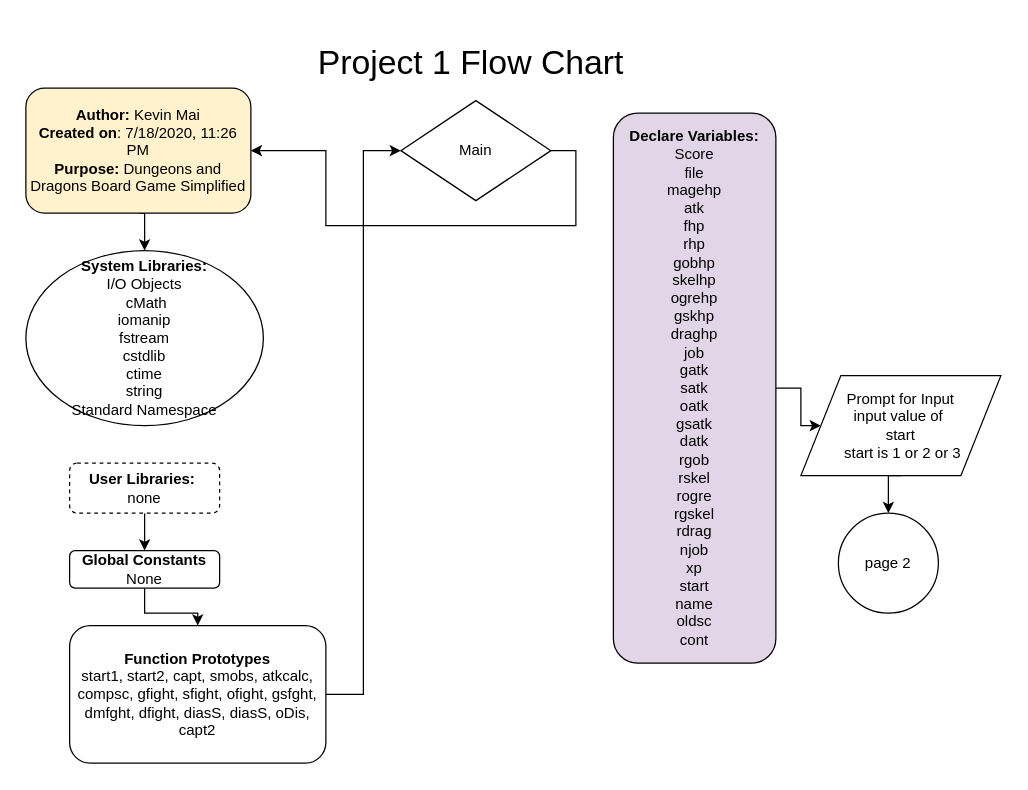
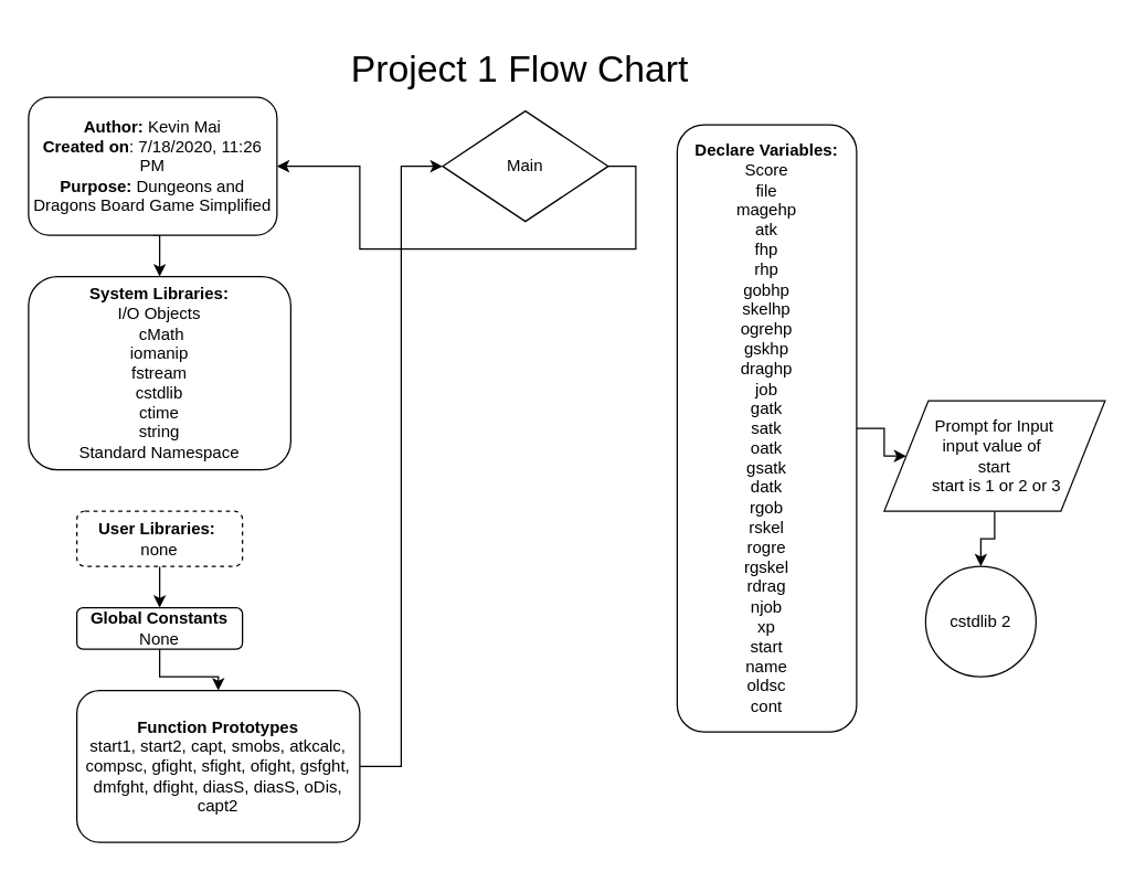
  <mxCell id="0" />
  <mxCell id="1" parent="0" />
  <mxCell id="2" value="&lt;font style=&quot;font-size: 27px&quot;&gt;Project 1 Flow Chart&amp;nbsp;&lt;/font&gt;" style="text;html=1;strokeColor=none;fillColor=none;align=center;verticalAlign=middle;whiteSpace=wrap;rounded=0;" parent="1" vertex="1"><mxGeometry x="140" width="480" height="60" as="geometry" y="20" /></mxCell>
  <mxCell id="3" style="edgeStyle=orthogonalEdgeStyle;rounded=0;orthogonalLoop=1;jettySize=auto;html=1;exitX=0.5;exitY=1;exitDx=0;exitDy=0;entryX=0.5;entryY=0;entryDx=0;entryDy=0;" parent="1" source="4" target="5" edge="1"><mxGeometry relative="1" as="geometry" /></mxCell>
- <mxCell id="4" value="&lt;b&gt;Author:&lt;/b&gt; Kevin Mai&lt;br&gt;&lt;b&gt;Created on&lt;/b&gt;: 7/18/2020, 11:26 PM&lt;br&gt;&lt;b&gt;Purpose:&lt;/b&gt; Dungeons and Dragons Board Game Simplified" style="rounded=1;whiteSpace=wrap;html=1;fillColor=#fff2cc;" parent="1" vertex="1"><mxGeometry x="20" y="70" width="180" height="100" as="geometry" /></mxCell>
- <mxCell id="5" value="&lt;b&gt;System Libraries:&lt;/b&gt;&lt;br&gt;I/O Objects&lt;br&gt;&amp;nbsp;cMath&lt;br&gt;iomanip&lt;br&gt;fstream&lt;br&gt;cstdlib&lt;br&gt;ctime&lt;br&gt;string&lt;br&gt;&amp;nbsp;Standard Namespace&amp;nbsp;" style="ellipse;whiteSpace=wrap;html=1;" parent="1" vertex="1"><mxGeometry x="20" y="200" width="190" height="140" as="geometry" /></mxCell>
+ <mxCell id="4" value="&lt;b&gt;Author:&lt;/b&gt; Kevin Mai&lt;br&gt;&lt;b&gt;Created on&lt;/b&gt;: 7/18/2020, 11:26 PM&lt;br&gt;&lt;b&gt;Purpose:&lt;/b&gt; Dungeons and Dragons Board Game Simplified" style="rounded=1;whiteSpace=wrap;html=1;" parent="1" vertex="1"><mxGeometry x="20" y="70" width="180" height="100" as="geometry" /></mxCell>
+ <mxCell id="5" value="&lt;b&gt;System Libraries:&lt;/b&gt;&lt;br&gt;I/O Objects&lt;br&gt;&amp;nbsp;cMath&lt;br&gt;iomanip&lt;br&gt;fstream&lt;br&gt;cstdlib&lt;br&gt;ctime&lt;br&gt;string&lt;br&gt;&amp;nbsp;Standard Namespace&amp;nbsp;" style="rounded=1;whiteSpace=wrap;html=1;" parent="1" vertex="1"><mxGeometry x="20" y="200" width="190" height="140" as="geometry" /></mxCell>
  <mxCell id="6" style="edgeStyle=orthogonalEdgeStyle;rounded=0;orthogonalLoop=1;jettySize=auto;html=1;exitX=0.5;exitY=1;exitDx=0;exitDy=0;entryX=0.5;entryY=0;entryDx=0;entryDy=0;" parent="1" source="7" target="9" edge="1"><mxGeometry relative="1" as="geometry" /></mxCell>
  <mxCell id="7" value="&lt;b&gt;User Libraries:&lt;/b&gt;&amp;nbsp;&lt;br&gt;none" style="rounded=1;whiteSpace=wrap;html=1;dashed=1;" parent="1" vertex="1"><mxGeometry x="55" y="370" width="120" height="40" as="geometry" /></mxCell>
  <mxCell id="8" style="edgeStyle=orthogonalEdgeStyle;rounded=0;orthogonalLoop=1;jettySize=auto;html=1;exitX=0.5;exitY=1;exitDx=0;exitDy=0;entryX=0.5;entryY=0;entryDx=0;entryDy=0;" parent="1" source="9" target="11" edge="1"><mxGeometry relative="1" as="geometry" /></mxCell>
  <mxCell id="9" value="&lt;b&gt;Global Constants&lt;/b&gt;&lt;br&gt;None" style="rounded=1;whiteSpace=wrap;html=1;" parent="1" vertex="1"><mxGeometry x="55" y="440" width="120" height="30" as="geometry" /></mxCell>
  <mxCell id="10" style="edgeStyle=orthogonalEdgeStyle;rounded=0;orthogonalLoop=1;jettySize=auto;html=1;exitX=1;exitY=0.5;exitDx=0;exitDy=0;entryX=0;entryY=0.5;entryDx=0;entryDy=0;" parent="1" source="11" target="13" edge="1"><mxGeometry relative="1" as="geometry" /></mxCell>
  <mxCell id="11" value="&lt;b&gt;Function Prototypes&lt;/b&gt;&lt;br&gt;start1, start2, capt, smobs, atkcalc, compsc, gfight, sfight, ofight, gsfght, dmfght, dfight, diasS, diasS, oDis, capt2" style="rounded=1;whiteSpace=wrap;html=1;" parent="1" vertex="1"><mxGeometry x="55" y="500" width="205" height="110" as="geometry" /></mxCell>
  <mxCell id="12" style="edgeStyle=orthogonalEdgeStyle;rounded=0;orthogonalLoop=1;jettySize=auto;html=1;exitX=1;exitY=0.5;exitDx=0;exitDy=0;" parent="1" source="13" target="4" edge="1"><mxGeometry relative="1" as="geometry" /></mxCell>
  <mxCell id="13" value="Main" style="rhombus;whiteSpace=wrap;html=1;" parent="1" vertex="1"><mxGeometry x="320" y="80" width="120" height="80" as="geometry" /></mxCell>
  <mxCell id="14" style="edgeStyle=orthogonalEdgeStyle;rounded=0;orthogonalLoop=1;jettySize=auto;html=1;exitX=1;exitY=0.5;exitDx=0;exitDy=0;entryX=0;entryY=0.5;entryDx=0;entryDy=0;" parent="1" source="15" target="17" edge="1"><mxGeometry relative="1" as="geometry" /></mxCell>
- <mxCell id="15" value="&lt;b&gt;Declare Variables:&lt;br&gt;&lt;/b&gt;Score&lt;br&gt;file&lt;br&gt;magehp&lt;br&gt;atk&lt;br&gt;fhp&lt;br&gt;rhp&lt;br&gt;gobhp&lt;br&gt;skelhp&lt;br&gt;ogrehp&lt;br&gt;gskhp&lt;br&gt;draghp&lt;br&gt;job&lt;br&gt;gatk&lt;br&gt;satk&lt;br&gt;oatk&lt;br&gt;gsatk&lt;br&gt;datk&lt;br&gt;rgob&lt;br&gt;rskel&lt;br&gt;rogre&lt;br&gt;rgskel&lt;br&gt;rdrag&lt;br&gt;njob&lt;br&gt;xp&lt;br&gt;start&lt;br&gt;name&lt;br&gt;oldsc&lt;br&gt;cont" style="rounded=1;whiteSpace=wrap;html=1;fillColor=#e1d5e7;" parent="1" vertex="1"><mxGeometry x="490" y="90" width="130" height="440" as="geometry" /></mxCell>
+ <mxCell id="15" value="&lt;b&gt;Declare Variables:&lt;br&gt;&lt;/b&gt;Score&lt;br&gt;file&lt;br&gt;magehp&lt;br&gt;atk&lt;br&gt;fhp&lt;br&gt;rhp&lt;br&gt;gobhp&lt;br&gt;skelhp&lt;br&gt;ogrehp&lt;br&gt;gskhp&lt;br&gt;draghp&lt;br&gt;job&lt;br&gt;gatk&lt;br&gt;satk&lt;br&gt;oatk&lt;br&gt;gsatk&lt;br&gt;datk&lt;br&gt;rgob&lt;br&gt;rskel&lt;br&gt;rogre&lt;br&gt;rgskel&lt;br&gt;rdrag&lt;br&gt;njob&lt;br&gt;xp&lt;br&gt;start&lt;br&gt;name&lt;br&gt;oldsc&lt;br&gt;cont" style="rounded=1;whiteSpace=wrap;html=1;" parent="1" vertex="1"><mxGeometry x="490" y="90" width="130" height="440" as="geometry" /></mxCell>
  <mxCell id="16" style="edgeStyle=orthogonalEdgeStyle;rounded=0;orthogonalLoop=1;jettySize=auto;html=1;exitX=0.5;exitY=1;exitDx=0;exitDy=0;entryX=0.5;entryY=0;entryDx=0;entryDy=0;" parent="1" source="17" target="18" edge="1"><mxGeometry relative="1" as="geometry" /></mxCell>
- <mxCell id="17" value="Prompt for Input&lt;br&gt;input value of&amp;nbsp;&lt;br&gt;start&lt;br&gt;&amp;nbsp;start is 1 or 2 or 3" style="shape=parallelogram;perimeter=parallelogramPerimeter;whiteSpace=wrap;html=1;" parent="1" vertex="1"><mxGeometry x="640" y="300" width="160" height="80" as="geometry" /></mxCell>
- <mxCell id="18" value="page 2" style="ellipse;whiteSpace=wrap;html=1;aspect=fixed;" parent="1" vertex="1"><mxGeometry x="670" y="410" width="80" height="80" as="geometry" /></mxCell>
+ <mxCell id="17" value="Prompt for Input&lt;br&gt;input value of&amp;nbsp;&lt;br&gt;start&lt;br&gt;&amp;nbsp;start is 1 or 2 or 3" style="shape=parallelogram;perimeter=parallelogramPerimeter;whiteSpace=wrap;html=1;" parent="1" vertex="1"><mxGeometry x="640" y="290" width="160" height="80" as="geometry" /></mxCell>
+ <mxCell id="18" value="cstdlib 2" style="ellipse;whiteSpace=wrap;html=1;aspect=fixed;" parent="1" vertex="1"><mxGeometry x="670" y="410" width="80" height="80" as="geometry" /></mxCell>
